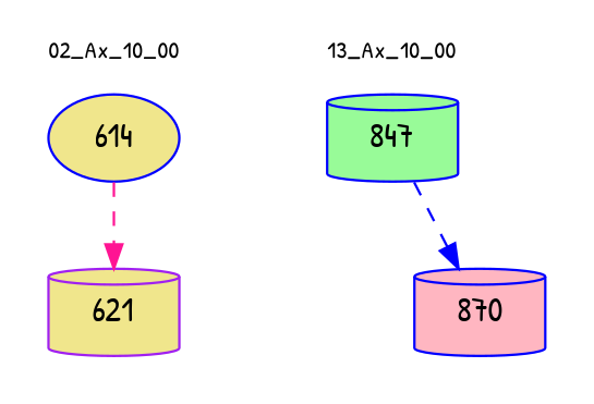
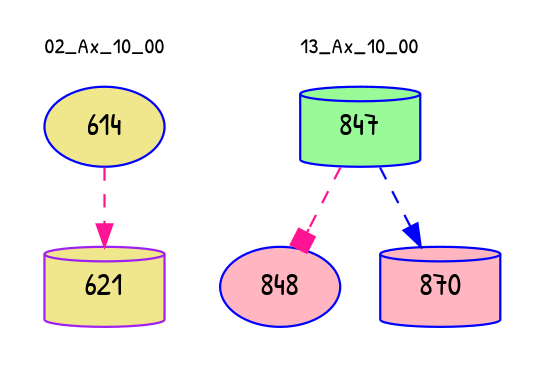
  digraph {
    fontname="Patrick Hand"
    node [color=blue fillcolor=khaki fontname="Patrick Hand" shape=cylinder style=filled]
    edge [arrowhead=normal color=deeppink fontname="Patrick Hand" style=dashed]
    n1 [label=614 shape=ellipse]
    n2 [color=purple label=621]
    n3 [fillcolor=palegreen label=847]
+   n4 [fillcolor=lightpink label=848 shape=ellipse]
    n5 [fillcolor=lightpink label=870]
    subgraph cluster_1 {
      color=white
      fontsize=10
      label="02_Ax_10_00"
      n1
      n2
    }
    subgraph cluster_2 {
      color=white
      fontsize=10
      label="13_Ax_10_00"
      n3
+     n4
      n5
    }
    n1 -> n2
+   n3 -> n4 [arrowhead=box]
    n3 -> n5 [color=blue]
  }
